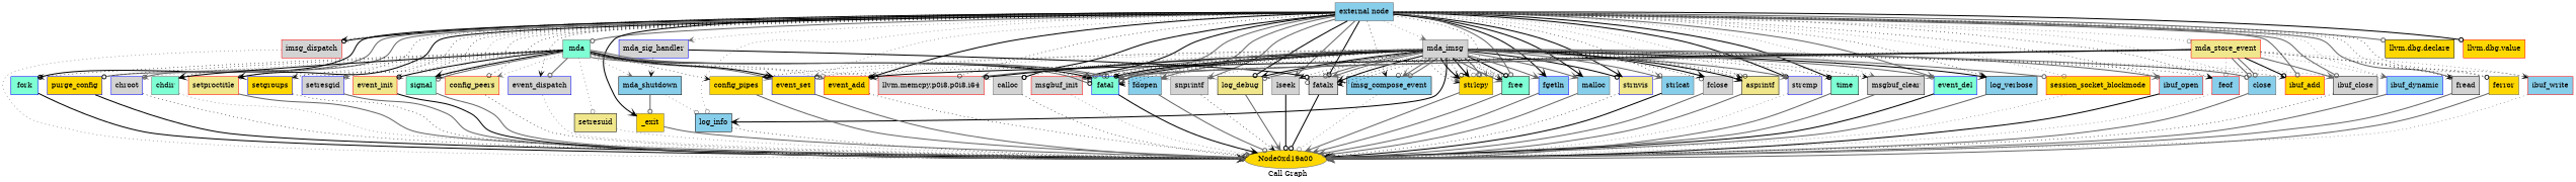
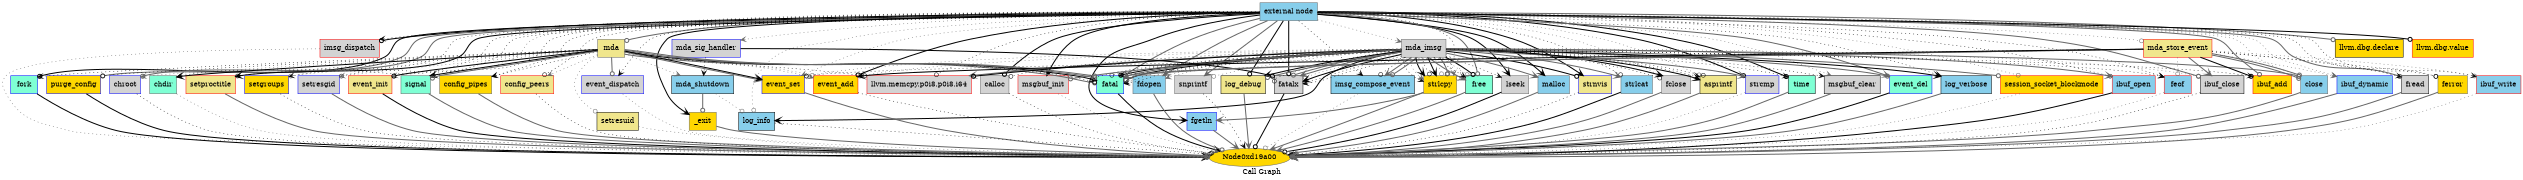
  digraph {
    label="Call Graph"
    node [color=gray40 fillcolor=lightgrey shape=record style=filled]
    edge [arrowhead=vee color=gray40 style=bold]
    n1 [fillcolor=skyblue label="{external node}"]
-   n2 [fillcolor=aquamarine label="{mda}"]
+   n2 [fillcolor=khaki label="{mda}"]
    n3 [color=black fillcolor=gold label="{llvm.dbg.declare}"]
    n4 [color=red label="{imsg_dispatch}"]
    n5 [color=red label="{llvm.memcpy.p0i8.p0i8.i64}"]
    n6 [color=blue fillcolor=aquamarine label="{fork}"]
    n7 [color=blue fillcolor=aquamarine label="{fatal}"]
    n8 [color=blue fillcolor=gold label="{purge_config}"]
    n9 [color=blue label="{chroot}"]
    n10 [fillcolor=aquamarine label="{chdir}"]
    n11 [color=red fillcolor=khaki label="{setproctitle}"]
    n12 [color=blue fillcolor=gold label="{setgroups}"]
    n13 [color=blue label="{setresgid}"]
    n14 [label="{mda_imsg}"]
    n15 [color=red fillcolor=khaki label="{event_init}"]
    n16 [color=blue fillcolor=gold label="{event_set}"]
    n17 [color=blue label="{mda_sig_handler}"]
    n18 [color=red fillcolor=gold label="{event_add}"]
    n19 [fillcolor=aquamarine label="{signal}"]
    n20 [fillcolor=gold label="{config_pipes}"]
    n21 [color=red fillcolor=khaki label="{config_peers}"]
    n22 [color=blue label="{event_dispatch}"]
    n23 [color=black fillcolor=skyblue label="{log_info}"]
    n24 [fillcolor=gold label="{_exit}"]
    n25 [color=black label="{fatalx}"]
    n26 [label="{calloc}"]
    n27 [color=red label="{msgbuf_init}"]
    n28 [fillcolor=skyblue label="{fdopen}"]
    n29 [fillcolor=gold label="{strlcpy}"]
    n30 [label="{snprintf}"]
    n31 [color=black fillcolor=khaki label="{log_debug}"]
    n32 [color=black fillcolor=skyblue label="{imsg_compose_event}"]
    n33 [label="{lseek}"]
    n34 [color=blue fillcolor=skyblue label="{fgetln}"]
    n35 [fillcolor=skyblue label="{malloc}"]
    n36 [color=blue fillcolor=khaki label="{strnvis}"]
    n37 [fillcolor=skyblue label="{strlcat}"]
    n38 [color=black fillcolor=aquamarine label="{free}"]
    n39 [label="{fclose}"]
    n40 [color=blue label="{strcmp}"]
    n41 [color=red fillcolor=skyblue label="{feof}"]
    n42 [color=black fillcolor=khaki label="{asprintf}"]
    n43 [color=black fillcolor=aquamarine label="{time}"]
    n44 [fillcolor=skyblue label="{close}"]
    n45 [color=black label="{msgbuf_clear}"]
    n46 [color=blue fillcolor=aquamarine label="{event_del}"]
    n47 [color=black fillcolor=skyblue label="{log_verbose}"]
    n48 [color=red fillcolor=gold label="{session_socket_blockmode}"]
    n49 [color=red fillcolor=skyblue label="{ibuf_open}"]
    n50 [color=red fillcolor=gold label="{ibuf_add}"]
    n51 [color=black label="{ibuf_close}"]
    n52 [color=red fillcolor=khaki label="{mda_store_event}"]
    n53 [color=blue fillcolor=skyblue label="{ibuf_dynamic}"]
    n54 [color=black label="{fread}"]
    n55 [fillcolor=gold label="{ferror}"]
    n56 [color=red fillcolor=skyblue label="{ibuf_write}"]
    n57 [color=red fillcolor=gold label="{llvm.dbg.value}"]
    n58 [color=black fillcolor=khaki label="{setresuid}"]
    n59 [color=black fillcolor=skyblue label="{mda_shutdown}"]
    Node0xd19a00 [fillcolor=gold shape=""]
    n1 -> n2 [arrowhead=odot]
    n1 -> n3 [arrowhead=odot]
    n1 -> n4 [color=black style=dotted]
    n1 -> n4 [arrowhead=odot color=black]
    n1 -> n5 [arrowhead=odot color=black style=dotted]
    n1 -> n6 [arrowhead=odot color=black]
    n1 -> n7 [arrowhead=odot]
    n1 -> n8 [arrowhead=odot]
    n1 -> n9 [arrowhead=odot]
    n1 -> n10 [color=black style=dotted]
    n1 -> n11 [color=black]
    n1 -> n12 [color=black style=dotted]
    n1 -> n13 [arrowhead=odot color=black style=dotted]
    n1 -> n14 [style=dotted]
    n1 -> n15 [style=dotted]
    n1 -> n16 [style=dotted]
    n1 -> n17 [style=dotted]
    n1 -> n18 [arrowhead=odot color=black]
    n1 -> n19 [color=black style=dotted]
-   n14 -> n20 [color=black style=dotted]
+   n1 -> n20 [color=black style=dotted]
    n1 -> n21 [arrowhead=odot color=black style=dotted]
    n1 -> n22 [color=black style=dotted]
    n1 -> n23 [arrowhead=odot style=dotted]
    n1 -> n24 [color=black]
    n1 -> n25 [arrowhead=odot color=black]
    n1 -> n26 [arrowhead=odot color=black]
    n1 -> n27 [color=black]
    n1 -> n28
    n1 -> n29 [arrowhead=odot color=black style=dotted]
    n1 -> n30
    n1 -> n31 [arrowhead=odot color=black]
    n1 -> n32 [color=black style=dotted]
-   n1 -> n33
+   n1 -> n33 [color=black]
    n1 -> n34 [color=black]
    n1 -> n35 [color=black]
    n1 -> n36 [color=black]
    n1 -> n37 [arrowhead=odot color=black style=dotted]
    n1 -> n38 [arrowhead=odot]
    n1 -> n39 [style=dotted]
    n1 -> n40 [arrowhead=odot color=black]
    n1 -> n41 [color=black style=dotted]
    n1 -> n42 [arrowhead=odot style=dotted]
    n1 -> n43 [arrowhead=odot color=black]
    n1 -> n44 [arrowhead=odot style=dotted]
    n1 -> n45 [style=dotted]
    n1 -> n46
    n1 -> n47 [color=black style=dotted]
    n1 -> n48 [arrowhead=odot style=dotted]
    n1 -> n49 [arrowhead=odot color=black style=dotted]
    n1 -> n50 [arrowhead=odot]
    n1 -> n51 [arrowhead=odot]
    n1 -> n52 [arrowhead=odot style=dotted]
    n1 -> n53 [style=dotted]
    n1 -> n54 [arrowhead=odot]
    n1 -> n55 [arrowhead=odot color=black style=dotted]
    n1 -> n56 [color=black style=dotted]
    n1 -> n57 [arrowhead=odot color=black]
    n2 -> n5 [arrowhead=odot color=black style=dotted]
    n2 -> n6 [color=black style=dotted]
    n2 -> n7 [arrowhead=odot]
    n2 -> n7 [arrowhead=odot color=black style=dotted]
    n2 -> n7 [color=black]
    n2 -> n7 [arrowhead=odot]
    n2 -> n7 [arrowhead=odot]
    n2 -> n8 [arrowhead=odot color=black style=dotted]
    n2 -> n9 [style=dotted]
    n2 -> n10 [color=black]
    n2 -> n11 [arrowhead=odot color=black style=dotted]
    n2 -> n12 [arrowhead=odot style=dotted]
    n2 -> n13 [style=dotted]
    n2 -> n15 [arrowhead=odot color=black]
    n2 -> n16
    n2 -> n16 [color=black]
    n2 -> n18 [style=dotted]
    n2 -> n18 [arrowhead=odot style=dotted]
    n2 -> n19 [color=black]
    n2 -> n19 [arrowhead=odot]
    n2 -> n20 [color=black style=dotted]
    n2 -> n21 [style=dotted]
    n2 -> n22 [arrowhead=odot]
    n2 -> n58 [arrowhead=odot style=dotted]
    n2 -> n59 [style=dotted]
    n4 -> Node0xd19a00 [style=dotted]
    n6 -> Node0xd19a00 [arrowhead=odot color=black]
    n7 -> Node0xd19a00 [color=black]
    n8 -> Node0xd19a00 [color=black]
    n9 -> Node0xd19a00 [color=black style=dotted]
    n10 -> Node0xd19a00 [arrowhead=odot style=dotted]
    n11 -> Node0xd19a00
    n12 -> Node0xd19a00 [color=black style=dotted]
    n13 -> Node0xd19a00 [arrowhead=odot]
    n14 -> n5
    n14 -> n5 [arrowhead=odot color=black]
    n14 -> n7 [arrowhead=odot color=black style=dotted]
    n14 -> n7 [arrowhead=odot color=black style=dotted]
    n14 -> n7 [arrowhead=odot color=black]
    n14 -> n7
    n14 -> n7 [arrowhead=odot color=black]
    n14 -> n7 [color=black style=dotted]
    n14 -> n7 [color=black style=dotted]
    n14 -> n16 [arrowhead=odot style=dotted]
    n14 -> n18 [arrowhead=odot style=dotted]
    n14 -> n23 [color=black]
    n14 -> n25 [arrowhead=odot color=black style=dotted]
    n14 -> n25 [arrowhead=odot]
    n14 -> n25
    n14 -> n25 [arrowhead=odot style=dotted]
    n14 -> n25 [color=black]
    n14 -> n25 [arrowhead=odot color=black style=dotted]
    n14 -> n25 [color=black style=dotted]
    n14 -> n26 [arrowhead=odot color=black style=dotted]
    n14 -> n27 [arrowhead=odot]
    n14 -> n28 [arrowhead=odot style=dotted]
    n14 -> n28 [style=dotted]
    n14 -> n29 [color=black style=dotted]
    n14 -> n29 [style=dotted]
    n14 -> n29 [color=black]
    n14 -> n29 [arrowhead=odot color=black style=dotted]
    n14 -> n29 [color=black]
    n14 -> n29 [arrowhead=odot style=dotted]
    n14 -> n29 [arrowhead=odot]
    n14 -> n29 [style=dotted]
    n14 -> n29 [arrowhead=odot style=dotted]
    n14 -> n30 [arrowhead=odot style=dotted]
    n14 -> n31 [color=black]
    n14 -> n31 [arrowhead=odot]
    n14 -> n32 [arrowhead=odot color=black style=dotted]
    n14 -> n32
    n14 -> n32 [arrowhead=odot]
    n14 -> n33 [color=black style=dotted]
-   n14 -> n34
+   n29 -> n34
    n14 -> n35
    n14 -> n36 [arrowhead=odot color=black]
    n14 -> n37
    n14 -> n38
    n14 -> n38 [color=black style=dotted]
    n14 -> n38 [arrowhead=odot style=dotted]
    n14 -> n38 [arrowhead=odot color=black]
    n14 -> n39 [arrowhead=odot color=black style=dotted]
    n14 -> n39 [color=black]
    n14 -> n40
    n14 -> n41 [color=black style=dotted]
    n14 -> n42 [color=black]
    n14 -> n42 [color=black style=dotted]
    n14 -> n42 [arrowhead=odot color=black style=dotted]
    n14 -> n43 [color=black style=dotted]
    n14 -> n44 [arrowhead=odot]
    n14 -> n45 [color=black style=dotted]
    n14 -> n46 [arrowhead=odot]
    n14 -> n47 [color=black]
    n14 -> n48 [arrowhead=odot]
    n14 -> n49
    n14 -> n50 [color=black style=dotted]
    n14 -> n51 [arrowhead=odot style=dotted]
    n15 -> Node0xd19a00 [color=black]
    n16 -> Node0xd19a00
    n17 -> n25 [arrowhead=odot color=black]
    n17 -> n59 [color=black style=dotted]
    n18 -> Node0xd19a00 [arrowhead=odot color=black style=dotted]
    n19 -> Node0xd19a00 [arrowhead=odot]
    n20 -> Node0xd19a00 [arrowhead=odot]
    n21 -> Node0xd19a00 [color=black style=dotted]
    n22 -> Node0xd19a00 [style=dotted]
    n23 -> Node0xd19a00 [arrowhead=odot color=black style=dotted]
    n24 -> Node0xd19a00 [arrowhead=odot]
    n25 -> Node0xd19a00 [arrowhead=odot color=black]
    n26 -> Node0xd19a00 [arrowhead=odot color=black style=dotted]
    n27 -> Node0xd19a00 [style=dotted]
    n28 -> Node0xd19a00 [arrowhead=odot]
    n29 -> Node0xd19a00
    n30 -> Node0xd19a00 [color=black style=dotted]
    n31 -> Node0xd19a00
    n32 -> Node0xd19a00 [arrowhead=odot style=dotted]
    n33 -> Node0xd19a00 [arrowhead=odot color=black]
    n34 -> Node0xd19a00
    n35 -> Node0xd19a00 [arrowhead=odot]
    n36 -> Node0xd19a00 [color=black style=dotted]
    n37 -> Node0xd19a00 [color=black]
    n38 -> Node0xd19a00
    n39 -> Node0xd19a00
    n40 -> Node0xd19a00 [style=dotted]
    n41 -> Node0xd19a00 [style=dotted]
    n42 -> Node0xd19a00 [arrowhead=odot]
    n43 -> Node0xd19a00
    n44 -> Node0xd19a00 [arrowhead=odot]
    n45 -> Node0xd19a00
    n46 -> Node0xd19a00 [arrowhead=odot color=black]
    n47 -> Node0xd19a00
    n48 -> Node0xd19a00 [arrowhead=odot style=dotted]
    n49 -> Node0xd19a00 [color=black]
    n51 -> Node0xd19a00 [color=black style=dotted]
    n52 -> n7 [color=black style=dotted]
    n52 -> n7
    n52 -> n7 [arrowhead=odot]
    n52 -> n16 [arrowhead=odot color=black style=dotted]
    n52 -> n18 [color=black]
    n52 -> n41 [arrowhead=odot style=dotted]
    n52 -> n44 [arrowhead=odot]
    n52 -> n44 [arrowhead=odot]
    n52 -> n50 [arrowhead=odot color=black]
    n52 -> n51
    n52 -> n53 [style=dotted]
    n52 -> n54 [color=black style=dotted]
    n52 -> n55 [arrowhead=odot color=black style=dotted]
    n52 -> n56 [arrowhead=odot style=dotted]
    n53 -> Node0xd19a00
    n54 -> Node0xd19a00
    n55 -> Node0xd19a00 [arrowhead=odot]
    n56 -> Node0xd19a00 [style=dotted]
    n58 -> Node0xd19a00 [arrowhead=odot style=dotted]
    n59 -> n23 [arrowhead=odot style=dotted]
    n59 -> n24 [arrowhead=odot]
  }
